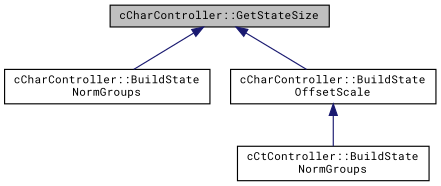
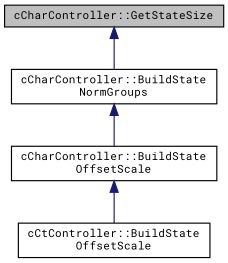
  digraph {
    fontname="Roboto Mono"
    rankdir=TB
    node [color=black fillcolor=white fontname="Roboto Mono" fontsize=10 shape=record style=filled]
    edge [color=midnightblue dir=back fontname="Roboto Mono" fontsize=10 labelfontname=Helvetica labelfontsize=10 style=solid]
    n1 [fillcolor=grey75 fontcolor=black height=0.2 label="cCharController::GetStateSize" width=0.4]
    n2 [height=0.2 label="cCharController::BuildState\lNormGroups" width=0.4]
    n3 [height=0.2 label="cCharController::BuildState\lOffsetScale" width=0.4]
-   n4 [height=0.2 label="cCtController::BuildState\lNormGroups" width=0.4]
+   n4 [height=0.2 label="cCtController::BuildState\lOffsetScale" width=0.4]
    n1 -> n2
-   n1 -> n3
+   n2 -> n3
    n3 -> n4
  }
